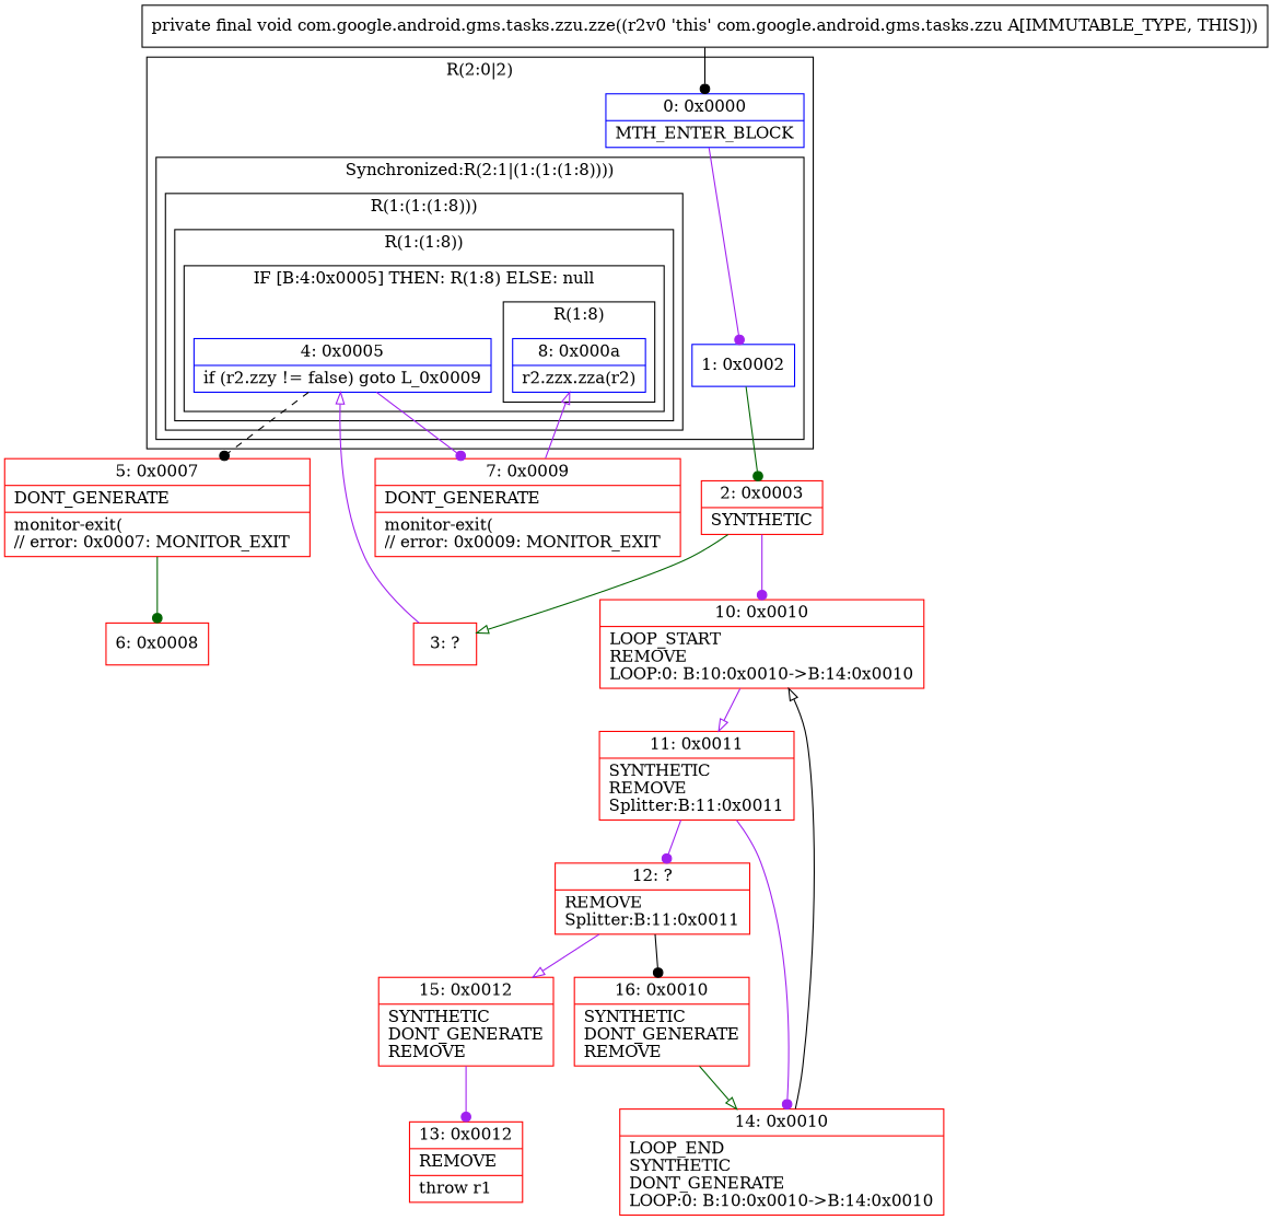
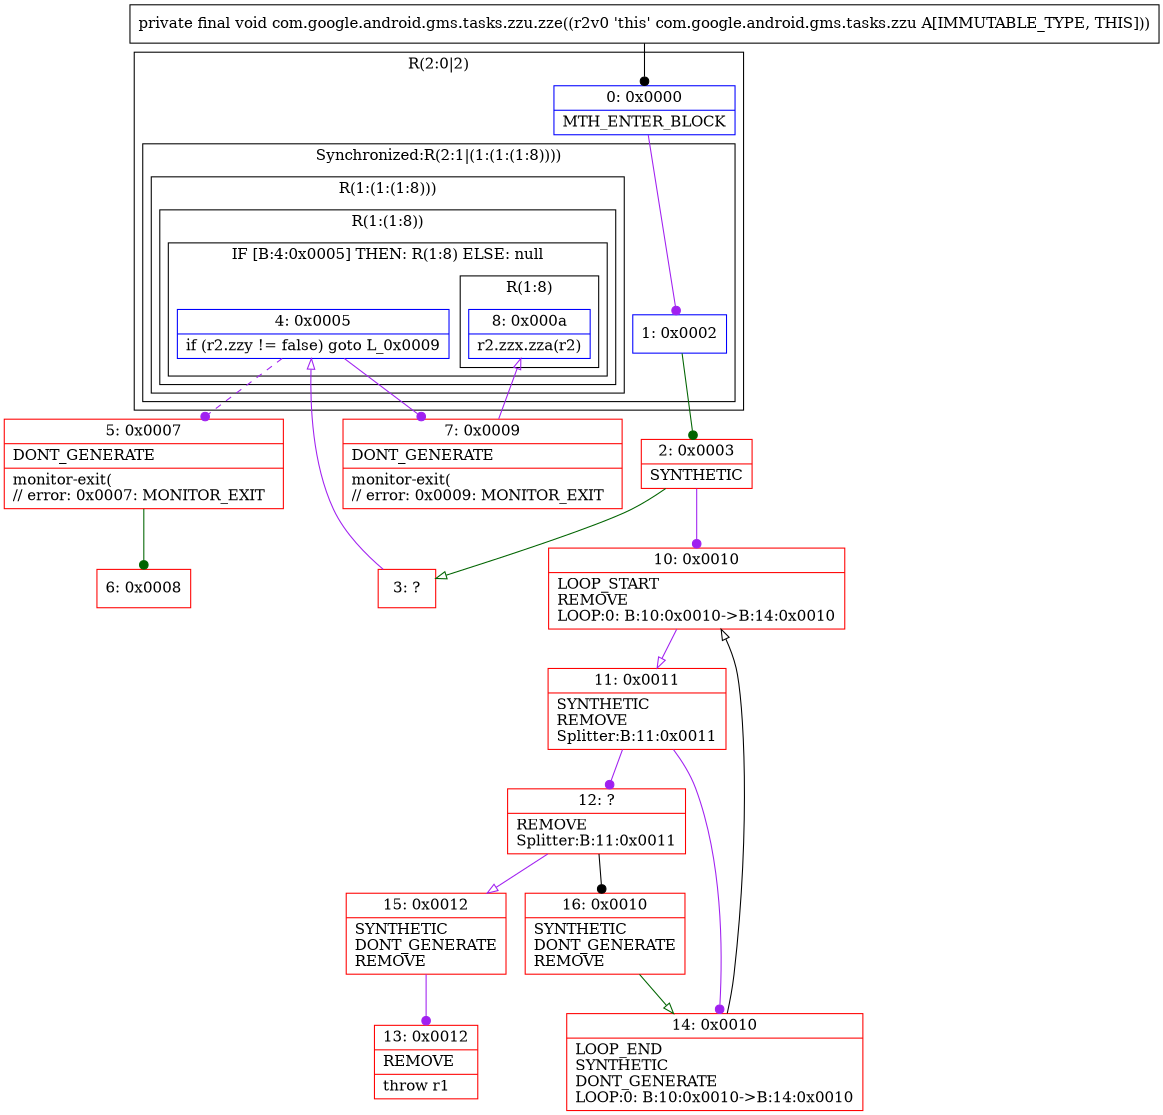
  digraph {
    node [color=red shape=record]
    edge [arrowhead=dot color=purple]
    n1 [color=blue label="{8\:\ 0x000a|r2.zzx.zza(r2)\l}"]
    n2 [color=blue label="{4\:\ 0x0005|if (r2.zzy != false) goto L_0x0009\l}"]
    n3 [color=blue label="{1\:\ 0x0002}"]
    n4 [color=blue label="{0\:\ 0x0000|MTH_ENTER_BLOCK\l}"]
    n5 [label="{5\:\ 0x0007|DONT_GENERATE\l|monitor\-exit(\l\/\/ error: 0x0007: MONITOR_EXIT  \l}"]
    n6 [label="{7\:\ 0x0009|DONT_GENERATE\l|monitor\-exit(\l\/\/ error: 0x0009: MONITOR_EXIT  \l}"]
    n7 [label="{2\:\ 0x0003|SYNTHETIC\l}"]
    n8 [label="{3\:\ ?}"]
    n9 [label="{10\:\ 0x0010|LOOP_START\lREMOVE\lLOOP:0: B:10:0x0010\-\>B:14:0x0010\l}"]
    n10 [label="{6\:\ 0x0008}"]
    n11 [label="{11\:\ 0x0011|SYNTHETIC\lREMOVE\lSplitter:B:11:0x0011\l}"]
    n12 [label="{12\:\ ?|REMOVE\lSplitter:B:11:0x0011\l}"]
    n13 [label="{14\:\ 0x0010|LOOP_END\lSYNTHETIC\lDONT_GENERATE\lLOOP:0: B:10:0x0010\-\>B:14:0x0010\l}"]
    n14 [label="{15\:\ 0x0012|SYNTHETIC\lDONT_GENERATE\lREMOVE\l}"]
    n15 [label="{16\:\ 0x0010|SYNTHETIC\lDONT_GENERATE\lREMOVE\l}"]
    n16 [label="{13\:\ 0x0012|REMOVE\l|throw r1\l}"]
    n17 [label="{private final void com.google.android.gms.tasks.zzu.zze((r2v0 'this' com.google.android.gms.tasks.zzu A[IMMUTABLE_TYPE, THIS])) }" color=""]
    subgraph cluster_1 {
      label="R(2:0|2)"
      n4
      subgraph cluster_2 {
        label="Synchronized:R(2:1|(1:(1:(1:8))))"
        n3
        subgraph cluster_3 {
          label="R(1:(1:(1:8)))"
          subgraph cluster_4 {
            label="R(1:(1:8))"
            subgraph cluster_5 {
              label="IF [B:4:0x0005] THEN: R(1:8) ELSE: null"
              n2
              subgraph cluster_6 {
                label="R(1:8)"
                n1
              }
            }
          }
        }
      }
    }
-   n2 -> n5 [color=black style=dashed]
+   n2 -> n5 [style=dashed]
    n2 -> n6
    n3 -> n7 [color=darkgreen]
    n4 -> n3
    n5 -> n10 [color=darkgreen]
    n6 -> n1 [arrowhead=onormal]
    n7 -> n8 [arrowhead=onormal color=darkgreen]
    n7 -> n9
    n8 -> n2 [arrowhead=onormal]
    n9 -> n11 [arrowhead=onormal]
    n11 -> n12
    n11 -> n13
    n12 -> n14 [arrowhead=onormal]
    n12 -> n15 [color=black]
    n13 -> n9 [arrowhead=onormal color=black]
    n14 -> n16
    n15 -> n13 [arrowhead=onormal color=darkgreen]
    n17 -> n4 [color=black]
  }
